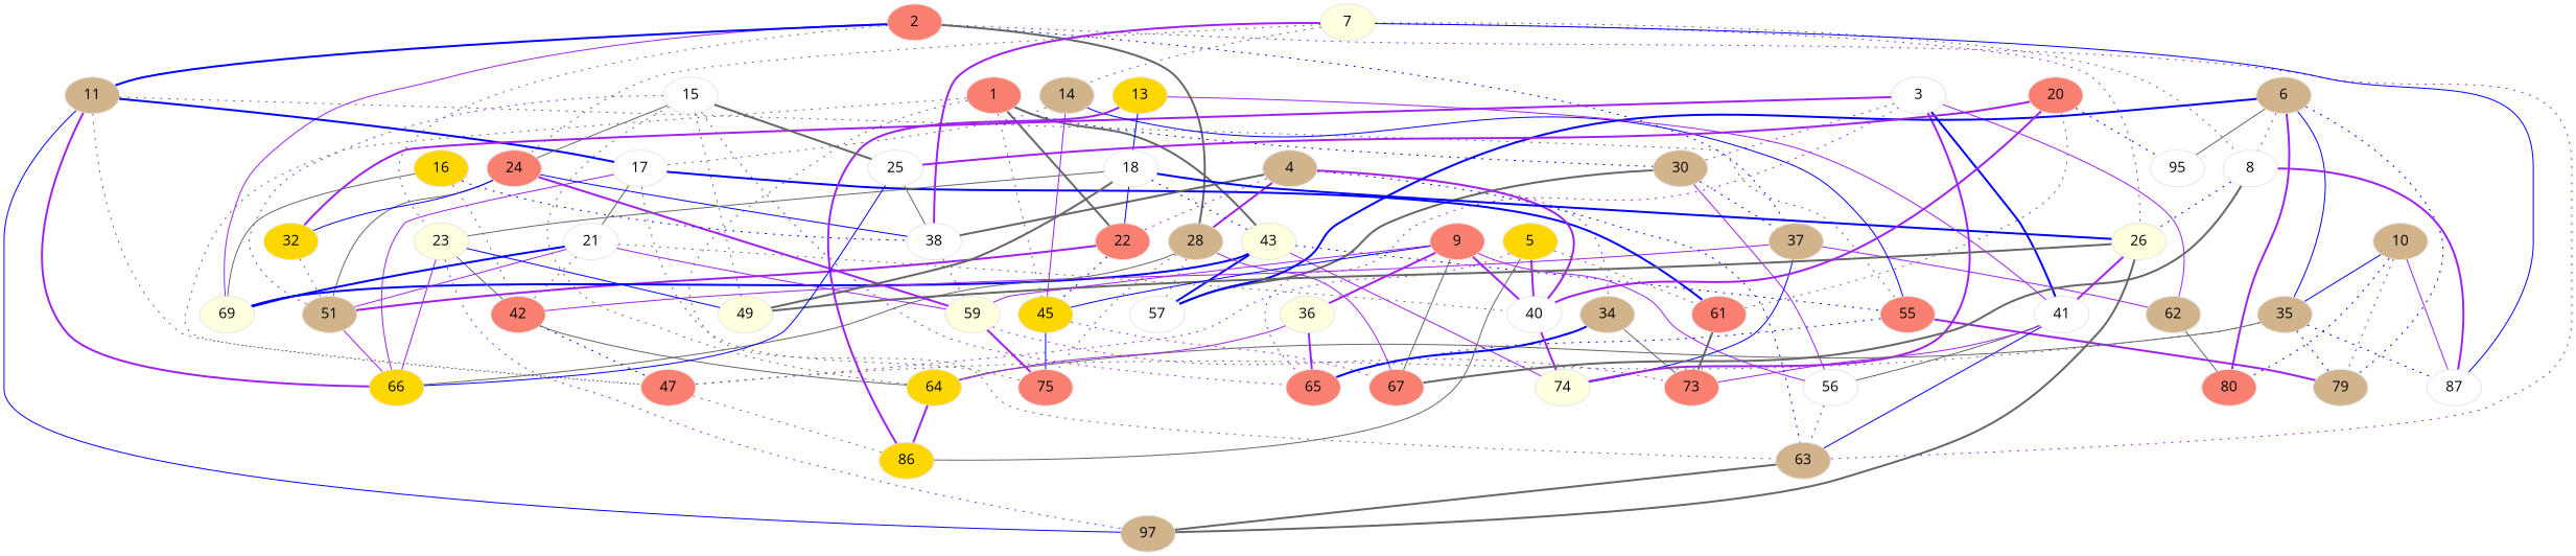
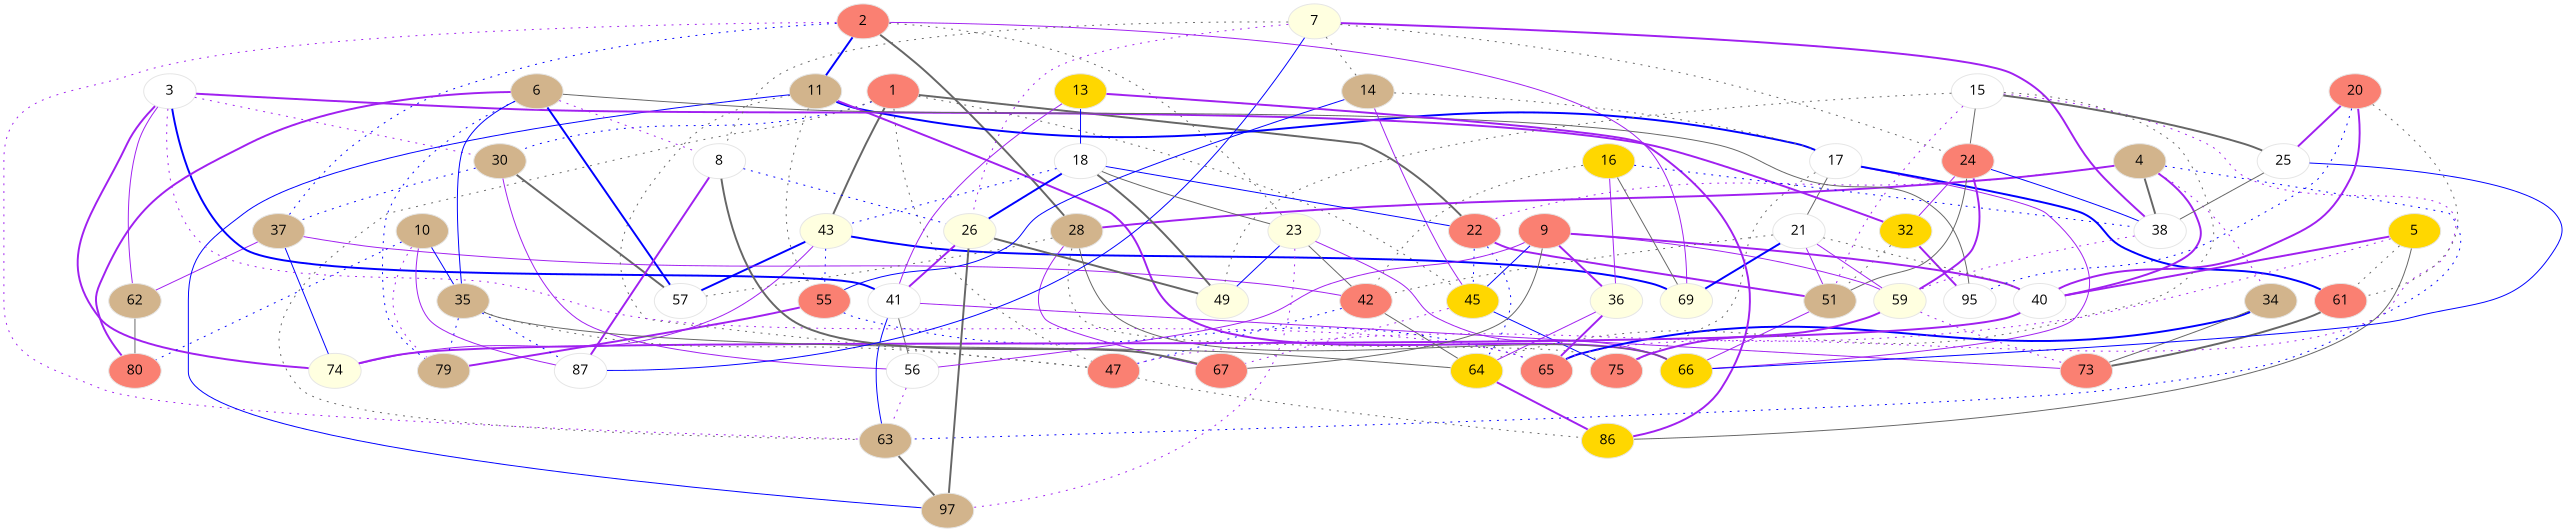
  graph {
    fontname="Open Sans"
    node [color=gray90 fillcolor=salmon fontname="Open Sans" style=filled]
    edge [color=purple fontname="Open Sans" style=dotted]
    1 [super="+33"]
    22 [super="+39"]
    30 [fillcolor=tan super="+31"]
    43 [fillcolor=lightyellow super="+50"]
    45 [fillcolor=gold super="+93"]
    47 [super="+89"]
    63 [fillcolor=tan super="+76"]
    51 [fillcolor=tan super="+54"]
    64 [fillcolor=gold super="+70"]
    37 [fillcolor=tan super="+82"]
    57 [fillcolor=white]
    56 [fillcolor=white]
    69 [fillcolor=lightyellow]
    74 [fillcolor=lightyellow]
    55 [super="+60"]
    67
    75
    86 [fillcolor=gold]
    97 [fillcolor=tan]
    2 [super="+44"]
    11 [fillcolor=tan super="+27"]
    23 [fillcolor=lightyellow super="+94"]
    28 [fillcolor=tan super="+78"]
    17 [fillcolor=white super="+83"]
    66 [fillcolor=gold super="+68"]
    49 [fillcolor=lightyellow]
    42 [super="+58"]
    62 [fillcolor=tan]
    3 [fillcolor=white super="+29"]
    32 [fillcolor=gold]
    41 [fillcolor=white super="+92"]
    65 [super="+72"]
    95 [fillcolor=white]
    73
    80
    4 [fillcolor=tan super="+12"]
    34 [fillcolor=tan]
    38 [fillcolor=white super="+96"]
    40 [fillcolor=white super="+52"]
    59 [fillcolor=lightyellow super="+71"]
    5 [fillcolor=gold]
    61
    6 [fillcolor=tan super="+19"]
    8 [fillcolor=white super="+81"]
    35 [fillcolor=tan super="+85"]
    79 [fillcolor=tan]
    26 [fillcolor=lightyellow super="+48"]
    87 [fillcolor=white]
    7 [fillcolor=lightyellow super="+53"]
    14 [fillcolor=tan]
    24 [super="+77"]
    36 [fillcolor=lightyellow super="+91"]
    9 [super="+88"]
    10 [fillcolor=tan]
    21 [fillcolor=white super="+84"]
    18 [fillcolor=white super="+46"]
    13 [fillcolor=gold]
    15 [fillcolor=white super="+90"]
    25 [fillcolor=white]
    16 [fillcolor=gold]
    20
    1 -- 22 [color=gray40 style=bold]
    1 -- 30 [color=blue]
    1 -- 43 [color=gray40 style=bold]
    1 -- 45 [color=gray40]
    1 -- 47 [color=gray40]
    1 -- 63 [color=gray40]
    22 -- 45 [color=blue]
    22 -- 51 [style=bold]
+   22 -- 64 [color=blue]
    30 -- 37 [color=blue weight=2]
    30 -- 57 [color=gray40 style=bold]
    30 -- 56 [style=solid]
    43 -- 57 [color=blue style=bold]
    43 -- 69 [color=blue style=bold]
    43 -- 74 [style=solid]
    43 -- 55 [color=blue]
    45 -- 67
    45 -- 75 [color=blue style=solid]
    47 -- 86 [color=gray40]
    63 -- 97 [color=gray40 style=bold]
    51 -- 66 [style=solid]
    64 -- 86 [style=bold]
    37 -- 74 [color=blue style=solid]
    37 -- 42 [style=solid]
    37 -- 62 [style=solid]
    56 -- 63
    55 -- 65 [color=blue weight=2]
    55 -- 79 [style=bold]
    2 -- 63
    2 -- 37 [color=blue]
    2 -- 69 [style=solid]
    2 -- 11 [color=blue style=bold]
    2 -- 23 [color=gray40]
    2 -- 28 [color=gray40 style=bold]
    11 -- 47 [color=gray40]
    11 -- 55 [color=gray40]
    11 -- 97 [color=blue style=solid]
    11 -- 17 [color=blue style=bold]
    11 -- 66 [style=bold]
    23 -- 97
    23 -- 66 [style=solid]
    23 -- 49 [color=blue style=solid]
    23 -- 42 [color=gray40 style=solid]
    28 -- 57 [color=gray40]
    28 -- 67 [style=solid]
    28 -- 75 [color=gray40]
    28 -- 66 [color=gray40 style=solid]
    17 -- 75 [color=gray40]
    17 -- 66 [style=solid]
    17 -- 61 [color=blue style=bold]
    17 -- 21 [color=gray40 style=solid]
    42 -- 47 [color=blue]
    42 -- 64 [color=gray40 style=solid]
    62 -- 80 [color=gray40 style=solid]
    3 -- 30
    3 -- 74 [style=bold]
    3 -- 62 [style=solid]
    3 -- 32 [style=bold]
    3 -- 41 [color=blue style=bold]
    3 -- 65
    32 -- 51 [color=gray40]
+   32 -- 95 [style=bold]
    41 -- 63 [color=blue style=solid]
    41 -- 56 [color=gray40 style=solid]
    41 -- 73 [style=solid]
    4 -- 22
    4 -- 63 [color=blue]
    4 -- 28 [style=bold]
    4 -- 34
    4 -- 38 [color=gray40 style=bold]
    4 -- 40 [style=bold]
    34 -- 65 [color=blue style=bold]
    34 -- 73 [color=gray40 style=solid]
    38 -- 59
    40 -- 74 [style=bold]
    59 -- 75 [style=bold]
    59 -- 73
    5 -- 47
    5 -- 86 [color=gray40 style=solid]
    5 -- 40 [style=bold]
    5 -- 61 [color=gray40]
    61 -- 73 [color=gray40 style=bold]
    6 -- 57 [color=blue style=bold]
    6 -- 95 [color=gray40 style=solid]
    6 -- 80 [style=bold]
    6 -- 8
    6 -- 35 [color=blue style=solid]
    6 -- 79 [color=blue]
    8 -- 67 [color=gray40 style=bold]
    8 -- 26 [color=blue]
    8 -- 87 [style=bold]
    35 -- 47 [color=gray40]
    35 -- 64 [color=gray40 style=solid]
    35 -- 79 [color=blue]
    35 -- 87 [color=blue]
    26 -- 97 [color=gray40 style=bold]
    26 -- 49 [color=gray40 style=bold]
    26 -- 41 [style=bold]
    7 -- 38 [style=bold]
    7 -- 8 [color=gray40]
    7 -- 26
    7 -- 87 [color=blue style=solid]
    7 -- 14 [color=gray40]
    7 -- 24 [color=gray40]
    14 -- 45 [style=solid]
    14 -- 55 [color=blue style=solid]
    14 -- 17 [color=gray40]
    24 -- 51 [color=gray40 style=solid]
-   24 -- 32 [color=blue style=solid]
+   24 -- 32 [style=solid]
    24 -- 38 [color=blue style=solid]
    24 -- 59 [style=bold]
    36 -- 64 [style=solid]
    36 -- 65 [style=bold]
    9 -- 45 [color=blue style=solid]
    9 -- 56 [style=solid]
    9 -- 67 [color=gray40 style=solid]
    9 -- 40 [style=bold]
    9 -- 59 [style=solid]
    9 -- 36 [style=bold]
    10 -- 80 [color=blue]
    10 -- 35 [color=blue style=solid]
    10 -- 79
    10 -- 87 [style=solid]
    21 -- 51 [style=solid]
    21 -- 69 [color=blue style=bold]
    21 -- 42 [color=gray40]
    21 -- 40 [color=gray40]
    21 -- 59 [style=solid]
    18 -- 22 [color=blue style=solid]
    18 -- 43 [color=blue]
    18 -- 23 [color=gray40 style=solid]
    18 -- 49 [color=gray40 style=bold]
    18 -- 26 [color=blue style=bold]
    13 -- 86 [style=bold]
    13 -- 41 [style=solid]
    13 -- 18 [color=blue style=solid]
    15 -- 51
    15 -- 64 [color=gray40]
    15 -- 49 [color=gray40]
    15 -- 65
    15 -- 24 [color=gray40 style=solid]
    15 -- 25 [color=gray40 style=bold]
    25 -- 66 [color=blue style=solid]
    25 -- 38 [color=gray40 style=solid]
    16 -- 69 [color=gray40 style=solid]
    16 -- 42 [color=gray40]
    16 -- 38 [color=blue]
+   16 -- 36 [style=solid]
    20 -- 95 [color=blue]
    20 -- 40 [style=bold]
    20 -- 61 [color=gray40]
    20 -- 25 [style=bold]
  }
